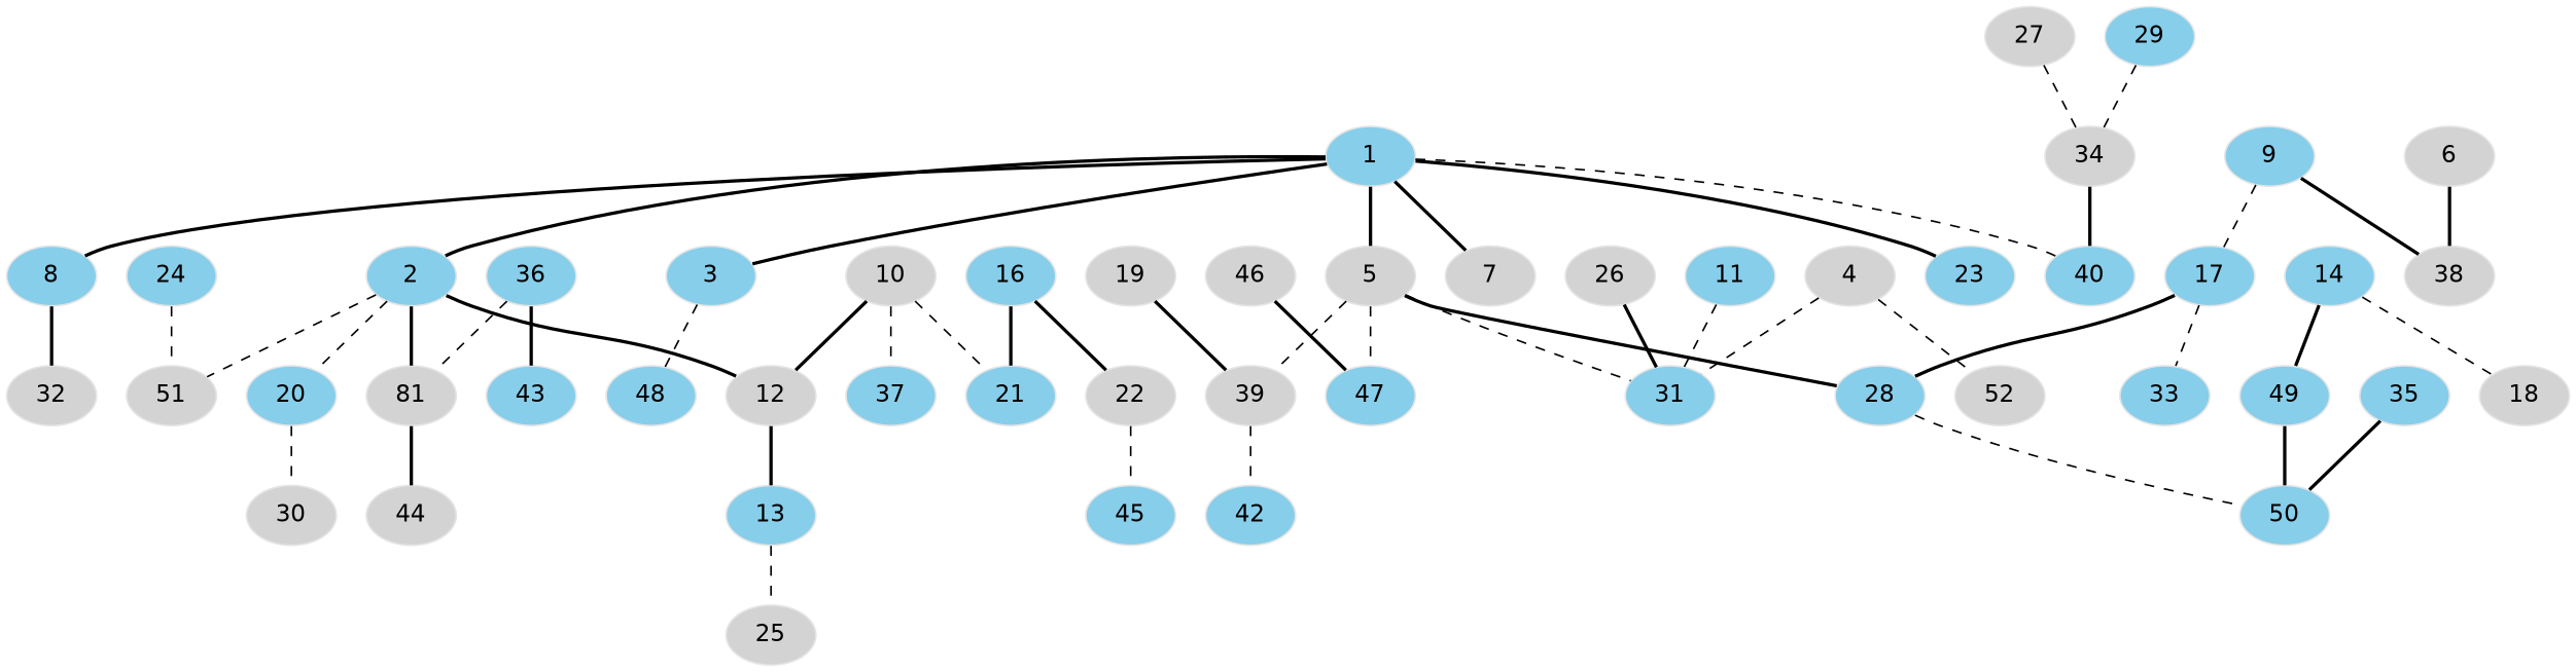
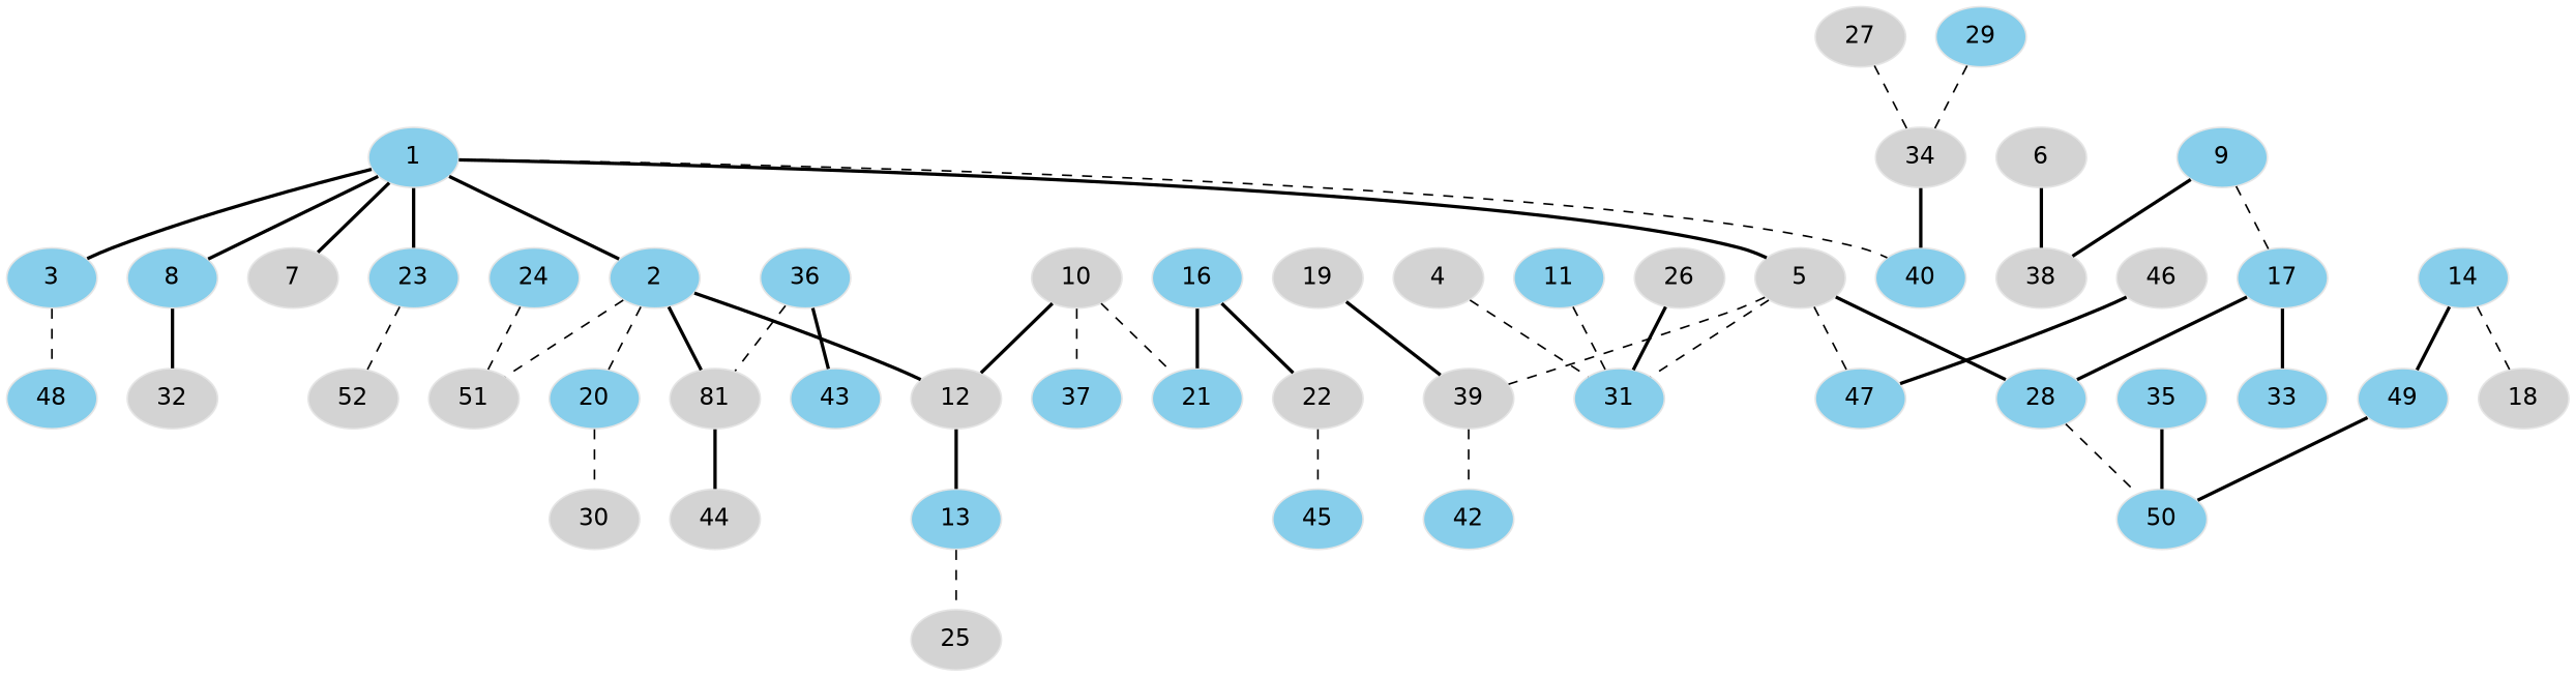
  graph {
    fontname="DejaVu Sans"
    node [color=gray90 fillcolor=skyblue fontname="DejaVu Sans" style=filled]
    edge [fontname="DejaVu Sans" style=bold weight=1.0]
    1
    2
    3
    5 [fillcolor=lightgrey]
    7 [fillcolor=lightgrey]
    8
    23
    40
    12 [fillcolor=lightgrey]
    20
    n11 [fillcolor=lightgrey label=81]
    51 [fillcolor=lightgrey]
    48
    31
    28
    39 [fillcolor=lightgrey]
    47
    32 [fillcolor=lightgrey]
    13
    30 [fillcolor=lightgrey]
    44 [fillcolor=lightgrey]
    4 [fillcolor=lightgrey]
    52 [fillcolor=lightgrey]
    50
    42
    6 [fillcolor=lightgrey]
    38 [fillcolor=lightgrey]
    9
    17
    33
    10 [fillcolor=lightgrey]
    21
    37
    11
    25 [fillcolor=lightgrey]
    18 [fillcolor=lightgrey]
    14
    49
    16
    22 [fillcolor=lightgrey]
    45
    19 [fillcolor=lightgrey]
    24
    26 [fillcolor=lightgrey]
    27 [fillcolor=lightgrey]
    34 [fillcolor=lightgrey]
    29
    35
    36
    43
    46 [fillcolor=lightgrey]
    1 -- 2
    1 -- 3
    1 -- 5
    1 -- 7
    1 -- 8
    1 -- 23
    1 -- 40 [style=dashed]
    2 -- 12
    2 -- 20 [style=dashed]
    2 -- n11
    2 -- 51 [style=dashed]
    3 -- 48 [style=dashed]
    5 -- 31 [style=dashed]
    5 -- 28
    5 -- 39 [style=dashed]
    5 -- 47 [style=dashed]
    8 -- 32
    12 -- 13
    20 -- 30 [style=dashed]
    n11 -- 44
    28 -- 50 [style=dashed]
    39 -- 42 [style=dashed]
    13 -- 25 [style=dashed]
    4 -- 31 [style=dashed]
-   4 -- 52 [style=dashed]
+   23 -- 52 [style=dashed]
    6 -- 38
    9 -- 38
    9 -- 17 [style=dashed]
    17 -- 28
-   17 -- 33 [style=dashed]
+   17 -- 33
    10 -- 12
    10 -- 21 [style=dashed]
    10 -- 37 [style=dashed]
    11 -- 31 [style=dashed]
    14 -- 18 [style=dashed]
    14 -- 49
    49 -- 50
    16 -- 21
    16 -- 22
    22 -- 45 [style=dashed]
    19 -- 39
    24 -- 51 [style=dashed]
    26 -- 31
    27 -- 34 [style=dashed]
    34 -- 40
    29 -- 34 [style=dashed]
    35 -- 50
    36 -- n11 [style=dashed]
    36 -- 43
    46 -- 47
  }
